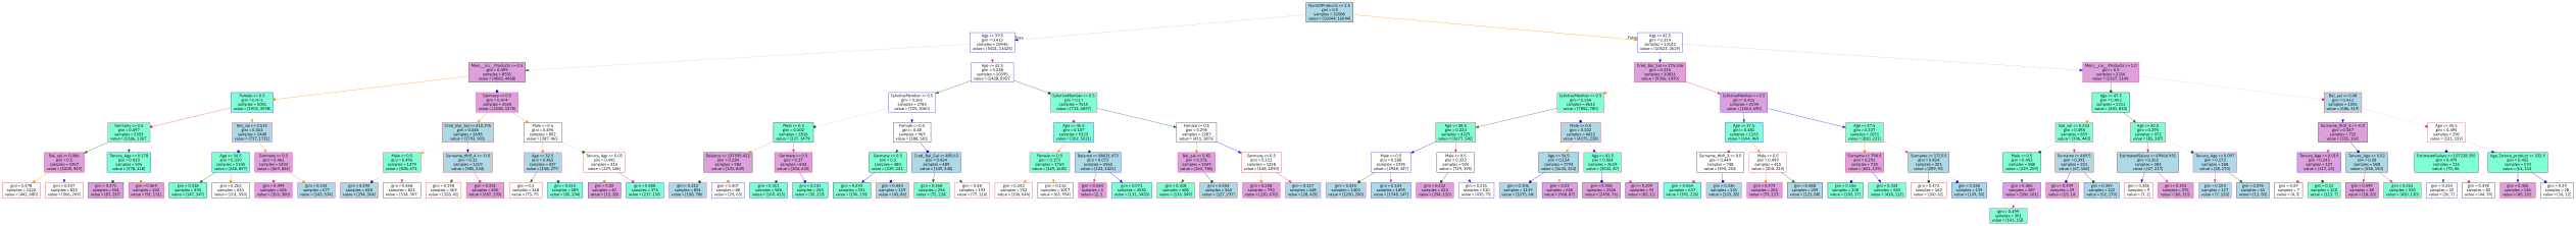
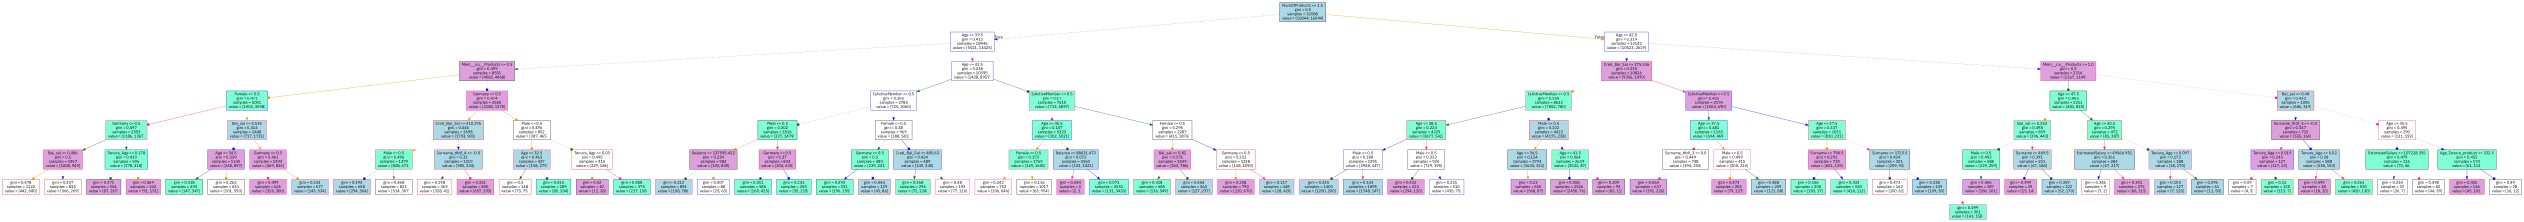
  digraph {
    fontname="IBM Plex Sans"
    node [color=black fillcolor=aquamarine fontname="IBM Plex Sans" shape=box style=filled]
    edge [arrowhead=normal color=darkgreen fontname="IBM Plex Sans" style=solid]
    n1 [fillcolor=lightblue label="NumOfProducts <= 1.5\ngini = 0.5\nsamples = 32088\nvalue = [16044, 16044]"]
    n2 [color=blue fillcolor=white label="Age <= 39.5\ngini = 0.413\nsamples = 18946\nvalue = [5521, 13425]"]
    n3 [color=blue fillcolor=white label="Age <= 42.5\ngini = 0.319\nsamples = 13142\nvalue = [10523, 2619]"]
    n4 [fillcolor=plum label="Mem__no__Products <= 0.5\ngini = 0.499\nsamples = 8551\nvalue = [4083, 4468]"]
    n5 [color=blue fillcolor=white label="Age <= 42.5\ngini = 0.238\nsamples = 10395\nvalue = [1438, 8957]"]
    n6 [color=red fillcolor=plum label="Cred_Bal_Sal <= 275.536\ngini = 0.235\nsamples = 10826\nvalue = [9356, 1470]"]
    n7 [color=deeppink fillcolor=plum label="Mem__no__Products <= 1.0\ngini = 0.5\nsamples = 2316\nvalue = [1167, 1149]"]
    n8 [color=blue label="Female <= 0.5\ngini = 0.471\nsamples = 5001\nvalue = [1903, 3098]"]
    n9 [color=deeppink fillcolor=plum label="Germany <= 0.5\ngini = 0.474\nsamples = 3550\nvalue = [2180, 1370]"]
    n10 [color=blue fillcolor=white label="IsActiveMember <= 0.5\ngini = 0.385\nsamples = 2785\nvalue = [725, 2060]"]
    n11 [color=deeppink label="IsActiveMember <= 0.5\ngini = 0.17\nsamples = 7610\nvalue = [713, 6897]"]
    n12 [color=deeppink label="Germany <= 0.5\ngini = 0.497\nsamples = 2553\nvalue = [1186, 1367]"]
    n13 [color=deeppink fillcolor=lightblue label="Bal_sal <= 0.535\ngini = 0.414\nsamples = 2448\nvalue = [717, 1731]"]
    n14 [color=red fillcolor=lightblue label="Cred_Bal_Sal <= 310.276\ngini = 0.446\nsamples = 2698\nvalue = [1793, 905]"]
    n15 [fillcolor=white label="Male <= 0.5\ngini = 0.496\nsamples = 852\nvalue = [387, 465]"]
    n16 [color=red fillcolor=plum label="Bal_sal <= 0.486\ngini = 0.5\nsamples = 1957\nvalue = [1008, 949]"]
    n17 [color=blue label="Tenure_Age <= 0.178\ngini = 0.419\nsamples = 596\nvalue = [178, 418]"]
-   n18 [color=blue label="Age <= 34.5\ngini = 0.339\nsamples = 1145\nvalue = [248, 897]"]
+   n18 [color=blue fillcolor=plum label="Age <= 34.5\ngini = 0.339\nsamples = 1145\nvalue = [248, 897]"]
    n19 [color=deeppink fillcolor=plum label="Germany <= 0.5\ngini = 0.461\nsamples = 1303\nvalue = [469, 834]"]
    n20 [color=red fillcolor=white label="gini = 0.478\nsamples = 1122\nvalue = [442, 680]"]
    n21 [color=red fillcolor=white label="gini = 0.437\nsamples = 835\nvalue = [566, 269]"]
    n22 [fillcolor=plum label="gini = 0.371\nsamples = 354\nvalue = [87, 267]"]
    n23 [color=red fillcolor=plum label="gini = 0.469\nsamples = 242\nvalue = [91, 151]"]
    n24 [label="gini = 0.418\nsamples = 494\nvalue = [147, 347]"]
    n25 [fillcolor=white label="gini = 0.262\nsamples = 651\nvalue = [101, 550]"]
    n26 [color=deeppink fillcolor=plum label="gini = 0.499\nsamples = 626\nvalue = [326, 300]"]
    n27 [color=deeppink fillcolor=lightblue label="gini = 0.333\nsamples = 677\nvalue = [143, 534]"]
    n28 [color=red label="Male <= 0.5\ngini = 0.496\nsamples = 1479\nvalue = [808, 671]"]
    n29 [color=red fillcolor=lightblue label="Surname_tfidf_4 <= -0.0\ngini = 0.31\nsamples = 1219\nvalue = [985, 234]"]
    n30 [color=deeppink fillcolor=lightblue label="Age <= 32.5\ngini = 0.462\nsamples = 437\nvalue = [158, 279]"]
    n31 [color=red fillcolor=white label="Tenure_Age <= 0.03\ngini = 0.495\nsamples = 415\nvalue = [229, 186]"]
    n32 [color=red fillcolor=lightblue label="gini = 0.494\nsamples = 658\nvalue = [294, 364]"]
    n33 [fillcolor=white label="gini = 0.468\nsamples = 821\nvalue = [514, 307]"]
    n34 [color=red fillcolor=white label="gini = 0.198\nsamples = 369\nvalue = [328, 41]"]
    n35 [color=red fillcolor=plum label="gini = 0.351\nsamples = 850\nvalue = [657, 193]"]
    n36 [color=red fillcolor=white label="gini = 0.5\nsamples = 148\nvalue = [73, 75]"]
    n37 [color=blue label="gini = 0.415\nsamples = 289\nvalue = [85, 204]"]
    n38 [fillcolor=plum label="gini = 0.42\nsamples = 40\nvalue = [12, 28]"]
    n39 [color=blue label="gini = 0.488\nsamples = 375\nvalue = [217, 158]"]
    n40 [label="Male <= 0.5\ngini = 0.302\nsamples = 1816\nvalue = [337, 1479]"]
    n41 [fillcolor=white label="Female <= 0.5\ngini = 0.48\nsamples = 969\nvalue = [388, 581]"]
    n42 [color=blue label="Age <= 45.5\ngini = 0.107\nsamples = 5323\nvalue = [302, 5021]"]
    n43 [fillcolor=white label="Female <= 0.5\ngini = 0.295\nsamples = 2287\nvalue = [411, 1876]"]
    n44 [fillcolor=plum label="Balance <= 137595.422\ngini = 0.234\nsamples = 982\nvalue = [133, 849]"]
    n45 [color=red fillcolor=plum label="Germany <= 0.5\ngini = 0.37\nsamples = 834\nvalue = [204, 630]"]
    n46 [label="Germany <= 0.5\ngini = 0.5\nsamples = 480\nvalue = [239, 241]"]
    n47 [color=blue fillcolor=lightblue label="Cred_Bal_Sal <= 485.63\ngini = 0.424\nsamples = 489\nvalue = [149, 340]"]
    n48 [color=deeppink fillcolor=lightblue label="gini = 0.212\nsamples = 894\nvalue = [108, 786]"]
    n49 [color=blue fillcolor=white label="gini = 0.407\nsamples = 88\nvalue = [25, 63]"]
    n50 [color=blue label="gini = 0.411\nsamples = 586\nvalue = [169, 415]"]
    n51 [color=blue label="gini = 0.241\nsamples = 250\nvalue = [35, 215]"]
    n52 [label="gini = 0.493\nsamples = 351\nvalue = [196, 155]"]
    n53 [color=red fillcolor=lightblue label="gini = 0.444\nsamples = 129\nvalue = [43, 86]"]
    n54 [color=red label="gini = 0.368\nsamples = 296\nvalue = [72, 224]"]
    n55 [color=deeppink fillcolor=white label="gini = 0.48\nsamples = 193\nvalue = [77, 116]"]
    n56 [color=deeppink label="Female <= 0.5\ngini = 0.173\nsamples = 1769\nvalue = [169, 1600]"]
    n57 [color=blue fillcolor=lightblue label="Balance <= 88431.473\ngini = 0.072\nsamples = 3554\nvalue = [133, 3421]"]
    n58 [color=deeppink fillcolor=plum label="Bal_sal <= 0.82\ngini = 0.376\nsamples = 1049\nvalue = [263, 786]"]
    n59 [color=red fillcolor=white label="Germany <= 0.5\ngini = 0.211\nsamples = 1238\nvalue = [148, 1090]"]
    n60 [color=deeppink fillcolor=white label="gini = 0.242\nsamples = 752\nvalue = [106, 646]"]
    n61 [fillcolor=white label="gini = 0.116\nsamples = 1017\nvalue = [63, 954]"]
    n62 [color=deeppink fillcolor=plum label="gini = 0.444\nsamples = 3\nvalue = [2, 1]"]
    n63 [color=blue label="gini = 0.071\nsamples = 3551\nvalue = [131, 3420]"]
    n64 [color=red label="gini = 0.318\nsamples = 685\nvalue = [136, 549]"]
    n65 [color=red fillcolor=lightblue label="gini = 0.454\nsamples = 364\nvalue = [127, 237]"]
    n66 [color=deeppink fillcolor=plum label="gini = 0.258\nsamples = 790\nvalue = [120, 670]"]
    n67 [color=deeppink fillcolor=lightblue label="gini = 0.117\nsamples = 448\nvalue = [28, 420]"]
    n68 [color=deeppink label="IsActiveMember <= 0.5\ngini = 0.164\nsamples = 8632\nvalue = [7852, 780]"]
    n69 [color=blue fillcolor=plum label="IsActiveMember <= 0.5\ngini = 0.431\nsamples = 2194\nvalue = [1504, 690]"]
    n70 [label="Age <= 47.5\ngini = 0.465\nsamples = 1311\nvalue = [481, 830]"]
    n71 [color=red fillcolor=lightblue label="Bal_sal <= 0.48\ngini = 0.433\nsamples = 1005\nvalue = [686, 319]"]
    n72 [color=red label="Age <= 38.5\ngini = 0.224\nsamples = 4219\nvalue = [3677, 542]"]
    n73 [color=red fillcolor=lightblue label="Male <= 0.5\ngini = 0.102\nsamples = 4413\nvalue = [4175, 238]"]
    n74 [color=blue label="Age <= 37.5\ngini = 0.481\nsamples = 1163\nvalue = [694, 469]"]
    n75 [color=red label="Age <= 37.5\ngini = 0.337\nsamples = 1031\nvalue = [810, 221]"]
    n76 [color=blue fillcolor=white label="Male <= 0.5\ngini = 0.188\nsamples = 3295\nvalue = [2948, 347]"]
    n77 [fillcolor=white label="Male <= 0.5\ngini = 0.333\nsamples = 924\nvalue = [729, 195]"]
    n78 [fillcolor=lightblue label="Age <= 36.5\ngini = 0.154\nsamples = 1794\nvalue = [1643, 151]"]
    n79 [color=deeppink label="Age <= 41.5\ngini = 0.064\nsamples = 2619\nvalue = [2532, 87]"]
    n80 [color=deeppink fillcolor=lightblue label="gini = 0.245\nsamples = 1400\nvalue = [1200, 200]"]
    n81 [color=blue fillcolor=lightblue label="gini = 0.143\nsamples = 1895\nvalue = [1748, 147]"]
    n82 [color=deeppink fillcolor=plum label="gini = 0.412\nsamples = 414\nvalue = [294, 120]"]
    n83 [color=blue fillcolor=white label="gini = 0.251\nsamples = 510\nvalue = [435, 75]"]
-   n84 [color=deeppink fillcolor=lightblue label="gini = 0.106\nsamples = 1139\nvalue = [1075, 64]"]
    n85 [color=blue fillcolor=plum label="gini = 0.23\nsamples = 655\nvalue = [568, 87]"]
    n86 [fillcolor=plum label="gini = 0.058\nsamples = 2526\nvalue = [2450, 76]"]
    n87 [fillcolor=plum label="gini = 0.209\nsamples = 93\nvalue = [82, 11]"]
    n88 [fillcolor=white label="Surname_tfidf_3 <= 0.0\ngini = 0.449\nsamples = 748\nvalue = [494, 254]"]
    n89 [color=deeppink fillcolor=white label="Male <= 0.5\ngini = 0.499\nsamples = 415\nvalue = [200, 215]"]
    n90 [color=red fillcolor=plum label="Surname <= 798.5\ngini = 0.291\nsamples = 730\nvalue = [601, 129]"]
    n91 [fillcolor=lightblue label="Surname <= 1715.5\ngini = 0.424\nsamples = 301\nvalue = [209, 92]"]
-   n92 [color=blue label="gini = 0.464\nsamples = 617\nvalue = [391, 226]"]
-   n93 [color=deeppink fillcolor=lightblue label="gini = 0.336\nsamples = 131\nvalue = [103, 28]"]
+   n92 [color=blue fillcolor=plum label="gini = 0.464\nsamples = 617\nvalue = [391, 226]"]
    n94 [color=deeppink fillcolor=plum label="gini = 0.473\nsamples = 206\nvalue = [79, 127]"]
    n95 [fillcolor=lightblue label="gini = 0.488\nsamples = 209\nvalue = [121, 88]"]
    n96 [label="gini = 0.156\nsamples = 200\nvalue = [183, 17]"]
    n97 [color=deeppink label="gini = 0.333\nsamples = 530\nvalue = [418, 112]"]
    n98 [color=red fillcolor=white label="gini = 0.472\nsamples = 162\nvalue = [100, 62]"]
    n99 [color=blue fillcolor=lightblue label="gini = 0.338\nsamples = 139\nvalue = [109, 30]"]
    n100 [color=deeppink label="Bal_sal <= 0.253\ngini = 0.498\nsamples = 839\nvalue = [396, 443]"]
    n101 [color=red label="Age <= 50.5\ngini = 0.295\nsamples = 472\nvalue = [85, 387]"]
    n102 [fillcolor=plum label="Surname_tfidf_4 <= -0.0\ngini = 0.347\nsamples = 715\nvalue = [555, 160]"]
    n103 [color=deeppink fillcolor=white label="Age <= 45.5\ngini = 0.495\nsamples = 290\nvalue = [131, 159]"]
    n104 [label="Male <= 0.5\ngini = 0.493\nsamples = 588\nvalue = [329, 259]"]
    n105 [color=red fillcolor=lightblue label="Surname <= 469.5\ngini = 0.391\nsamples = 251\nvalue = [67, 184]"]
    n106 [fillcolor=lightblue label="EstimatedSalary <= 49566.951\ngini = 0.361\nsamples = 284\nvalue = [67, 217]"]
    n107 [color=deeppink fillcolor=lightblue label="Tenure_Age <= 0.097\ngini = 0.173\nsamples = 188\nvalue = [18, 170]"]
    n108 [color=deeppink label="gini = 0.499\nsamples = 301\nvalue = [143, 158]"]
    n109 [color=blue fillcolor=plum label="gini = 0.456\nsamples = 287\nvalue = [186, 101]"]
    n110 [color=red fillcolor=plum label="gini = 0.499\nsamples = 29\nvalue = [15, 14]"]
    n111 [color=blue fillcolor=lightblue label="gini = 0.359\nsamples = 222\nvalue = [52, 170]"]
    n112 [color=red fillcolor=white label="gini = 0.346\nsamples = 9\nvalue = [7, 2]"]
    n113 [color=red fillcolor=plum label="gini = 0.341\nsamples = 275\nvalue = [60, 215]"]
    n114 [color=deeppink fillcolor=lightblue label="gini = 0.104\nsamples = 127\nvalue = [7, 120]"]
    n115 [fillcolor=lightblue label="gini = 0.296\nsamples = 61\nvalue = [11, 50]"]
    n116 [color=blue fillcolor=plum label="Tenure_Age <= 0.019\ngini = 0.145\nsamples = 127\nvalue = [117, 10]"]
    n117 [fillcolor=lightblue label="Tenure_Age <= 0.02\ngini = 0.38\nsamples = 588\nvalue = [438, 150]"]
    n118 [label="EstimatedSalary <= 107228.355\ngini = 0.479\nsamples = 116\nvalue = [70, 46]"]
    n119 [label="Age_Tenure_product <= 332.5\ngini = 0.455\nsamples = 174\nvalue = [61, 113]"]
    n120 [fillcolor=white label="gini = 0.49\nsamples = 7\nvalue = [4, 3]"]
    n121 [color=red label="gini = 0.11\nsamples = 120\nvalue = [113, 7]"]
    n122 [fillcolor=plum label="gini = 0.499\nsamples = 38\nvalue = [18, 20]"]
    n123 [color=red label="gini = 0.361\nsamples = 550\nvalue = [420, 130]"]
    n124 [color=blue fillcolor=white label="gini = 0.334\nsamples = 33\nvalue = [26, 7]"]
    n125 [fillcolor=white label="gini = 0.498\nsamples = 83\nvalue = [44, 39]"]
    n126 [color=red fillcolor=plum label="gini = 0.426\nsamples = 146\nvalue = [45, 101]"]
    n127 [fillcolor=white label="gini = 0.49\nsamples = 28\nvalue = [16, 12]"]
    n1 -> n2 [color=blue headlabel=True labelangle=45 labeldistance=2.5 style=dotted]
    n1 -> n3 [color=darkorange headlabel=False labelangle=-45 labeldistance=2.5]
    n2 -> n4 [style=dotted]
    n2 -> n5 [color=deeppink style=dotted]
    n3 -> n6 [color=blue style=dotted]
    n3 -> n7 [color=blue style=dotted]
    n4 -> n8 [arrowhead=dot color=darkorange]
    n4 -> n9 [arrowhead=dot color=blue style=dotted]
    n5 -> n10
    n5 -> n11 [arrowhead=dot]
    n6 -> n68 [arrowhead=dot color=darkorange style=dotted]
    n6 -> n69 [color=deeppink]
    n7 -> n70 [arrowhead=dot]
    n7 -> n71 [arrowhead=dot color=deeppink style=dotted]
    n8 -> n12 [arrowhead=dot color=deeppink]
    n8 -> n13 [color=darkorange style=dotted]
    n9 -> n14 [color=darkorange]
    n9 -> n15 [arrowhead=dot color=darkorange]
    n10 -> n40 [arrowhead=dot style=dotted]
    n10 -> n41 [color=blue style=dotted]
    n11 -> n42 [arrowhead=dot color=deeppink style=dotted]
    n11 -> n43
    n12 -> n16
    n12 -> n17 [style=dotted]
    n13 -> n18 [arrowhead=dot color=blue style=dotted]
    n13 -> n19 [color=darkorange]
    n14 -> n28 [color=darkorange style=dotted]
    n14 -> n29 [color=blue style=dotted]
    n15 -> n30 [arrowhead=dot color=darkorange]
    n15 -> n31 [arrowhead=dot style=dotted]
    n16 -> n20 [arrowhead=dot color=darkorange]
    n16 -> n21 [color=blue style=dotted]
    n17 -> n22 [arrowhead=dot style=dotted]
    n17 -> n23 [arrowhead=dot color=darkorange style=dotted]
    n18 -> n24
    n18 -> n25 [arrowhead=dot color=darkorange]
    n19 -> n26 [arrowhead=dot color=deeppink style=dotted]
    n19 -> n27 [arrowhead=dot color=darkorange]
    n28 -> n32 [arrowhead=dot color=blue style=dotted]
-   n28 -> n33 [color=deeppink style=dotted]
+   n28 -> n33 [color=deeppink]
    n29 -> n34 [style=dotted]
    n29 -> n35 [arrowhead=dot color=deeppink]
    n30 -> n36
    n30 -> n37 [arrowhead=dot style=dotted]
    n31 -> n38 [arrowhead=dot color=darkorange style=dotted]
    n31 -> n39 [arrowhead=dot color=deeppink]
    n40 -> n44 [arrowhead=dot color=darkorange]
    n40 -> n45 [color=deeppink]
    n41 -> n46 [style=dotted]
    n41 -> n47 [arrowhead=dot color=blue]
    n42 -> n56 [color=darkorange]
    n42 -> n57 [arrowhead=dot style=dotted]
    n43 -> n58 [arrowhead=dot color=darkorange]
    n43 -> n59 [color=blue]
    n44 -> n48 [arrowhead=dot style=dotted]
    n44 -> n49 [arrowhead=dot color=darkorange style=dotted]
    n45 -> n50 [arrowhead=dot style=dotted]
    n45 -> n51 [arrowhead=dot color=blue]
    n46 -> n52 [color=blue]
    n46 -> n53 [arrowhead=dot color=blue style=dotted]
    n47 -> n54
    n47 -> n55 [style=dotted]
    n56 -> n60 [color=darkorange style=dotted]
    n56 -> n61 [color=darkorange style=dotted]
    n57 -> n62 [color=deeppink]
    n57 -> n63 [color=blue]
    n58 -> n64 [style=dotted]
    n58 -> n65 [arrowhead=dot]
    n59 -> n66 [arrowhead=dot color=darkorange]
    n59 -> n67 [color=deeppink]
    n68 -> n72
    n68 -> n73 [arrowhead=dot color=blue style=dotted]
    n69 -> n74
    n69 -> n75 [color=blue]
    n70 -> n100 [arrowhead=dot color=darkorange style=dotted]
    n70 -> n101
    n71 -> n102 [color=blue style=dotted]
    n71 -> n103 [arrowhead=dot color=deeppink style=dotted]
    n72 -> n76 [color=blue]
    n72 -> n77 [color=deeppink]
    n73 -> n78 [color=darkorange]
    n73 -> n79 [color=blue style=dotted]
    n74 -> n88 [arrowhead=dot color=deeppink style=dotted]
    n74 -> n89 [color=darkorange]
    n75 -> n90 [arrowhead=dot color=darkorange]
    n75 -> n91 [color=deeppink style=dotted]
    n76 -> n80 [arrowhead=dot]
    n76 -> n81 [color=deeppink]
    n77 -> n82 [arrowhead=dot]
    n77 -> n83 [color=blue style=dotted]
-   n78 -> n84 [arrowhead=dot color=blue]
-   n78 -> n85 [color=darkorange style=dotted]
+   n78 -> n85 [color=darkorange]
    n79 -> n86 [arrowhead=dot color=blue]
    n79 -> n87 [arrowhead=dot color=deeppink style=dotted]
    n88 -> n92 [arrowhead=dot color=deeppink style=dotted]
-   n88 -> n93 [arrowhead=dot color=blue]
    n89 -> n94 [arrowhead=dot color=darkorange]
    n89 -> n95
    n90 -> n96 [arrowhead=dot color=blue style=dotted]
    n90 -> n97 [color=blue]
    n91 -> n98 [arrowhead=dot]
    n91 -> n99 [arrowhead=dot color=blue style=dotted]
    n100 -> n104 [arrowhead=dot style=dotted]
    n100 -> n105 [color=deeppink style=dotted]
    n101 -> n106 [color=deeppink]
    n101 -> n107 [arrowhead=dot style=dotted]
    n102 -> n116 [color=deeppink style=dotted]
    n102 -> n117 [arrowhead=dot color=blue]
    n103 -> n118 [arrowhead=dot color=blue style=dotted]
    n103 -> n119 [color=blue style=dotted]
-   n109 -> n108 [color=deeppink style=dotted]
+   n104 -> n108 [color=deeppink style=dotted]
    n104 -> n109 [style=dotted]
    n105 -> n110 [arrowhead=dot color=blue]
    n105 -> n111 [arrowhead=dot]
    n106 -> n112 [color=blue]
    n106 -> n113 [color=deeppink]
    n107 -> n114 [color=deeppink]
    n107 -> n115
    n116 -> n120 [arrowhead=dot color=deeppink style=dotted]
    n116 -> n121 [arrowhead=dot style=dotted]
    n117 -> n122 [color=deeppink]
    n117 -> n123 [color=deeppink]
    n118 -> n124 [style=dotted]
    n118 -> n125 [arrowhead=dot color=deeppink style=dotted]
    n119 -> n126 [color=blue]
    n119 -> n127 [arrowhead=dot color=blue]
  }
